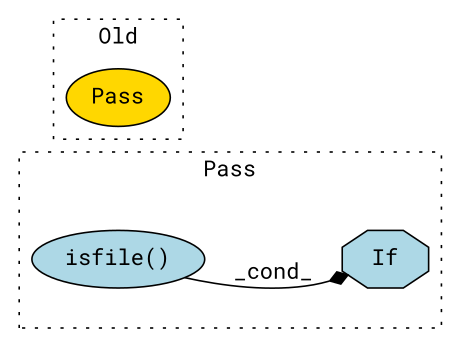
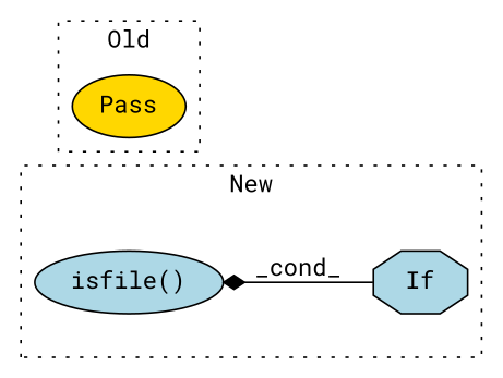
  digraph {
    rankdir=LR
    fontname="Roboto Mono"
    node [shape=ellipse style=filled fillcolor=lightblue fontname="Roboto Mono"]
    n1 [a=75 l="15,1" label="isfile()" s="37339,37366"]
    n2 [a=96 l=3 label=If s=37336 shape=octagon]
    n3 [a=62 l=4 label=Pass s=36849 fillcolor=gold]
    subgraph cluster_1 {
-     label=Pass
+     label=New
      style=dotted
      n1
      n2
    }
    subgraph cluster_2 {
      label=Old
      style=dotted
      n3
    }
-   n1 -> n2 [label=_cond_ arrowhead=diamond fontname="Roboto Mono"]
+   n2 -> n1 [label=_cond_ arrowhead=diamond fontname="Roboto Mono"]
  }
